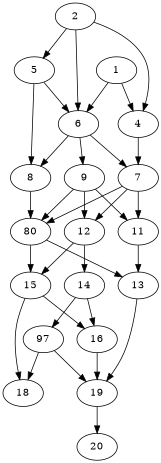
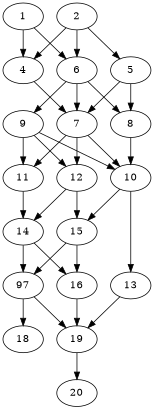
  digraph {
    node [alpha=0.17]
    1 [expect_size=15422464]
    4 [alpha=0.14 expect_size=29576192]
    6 [expect_size=20078592]
    7 [alpha=0.03 expect_size=36789248]
    9 [alpha=0.02 expect_size=34453504]
    8 [alpha=0.08 expect_size=42033152]
-   10 [alpha=0.12 expect_size=16436224 label=80]
+   10 [alpha=0.12 expect_size=16436224]
    11 [alpha=0.11 expect_size=11220992]
    12 [alpha=0.14 expect_size=51451904]
    2 [alpha=0.18 expect_size=19186688]
    5 [alpha=0.14 expect_size=47932416]
    13 [expect_size=47396864]
    15 [alpha=0.03 expect_size=31938560]
    14 [alpha=0.19 expect_size=45811712]
    19 [alpha=0.13 expect_size=34623488]
    16 [alpha=0.03 expect_size=16637952]
    n17 [alpha=0.05 expect_size=8679424 label=97]
    18 [alpha=0.13 expect_size=15357952]
    20 [alpha=0.20 expect_size=39809024]
    1 -> 4
    1 -> 6
    4 -> 7
    6 -> 7
    6 -> 9
    6 -> 8
    7 -> 10
    7 -> 11
    7 -> 12
    9 -> 10
    9 -> 11
    9 -> 12
    8 -> 10
    10 -> 13
    10 -> 15
-   11 -> 13
+   11 -> 14
    12 -> 15
    12 -> 14
    2 -> 4
    2 -> 6
    2 -> 5
-   5 -> 6
+   5 -> 7
    5 -> 8
    13 -> 19
    15 -> 16
-   15 -> 18
+   15 -> n17
    14 -> 16
    14 -> n17
    19 -> 20
    16 -> 19
    n17 -> 19
    n17 -> 18
  }
